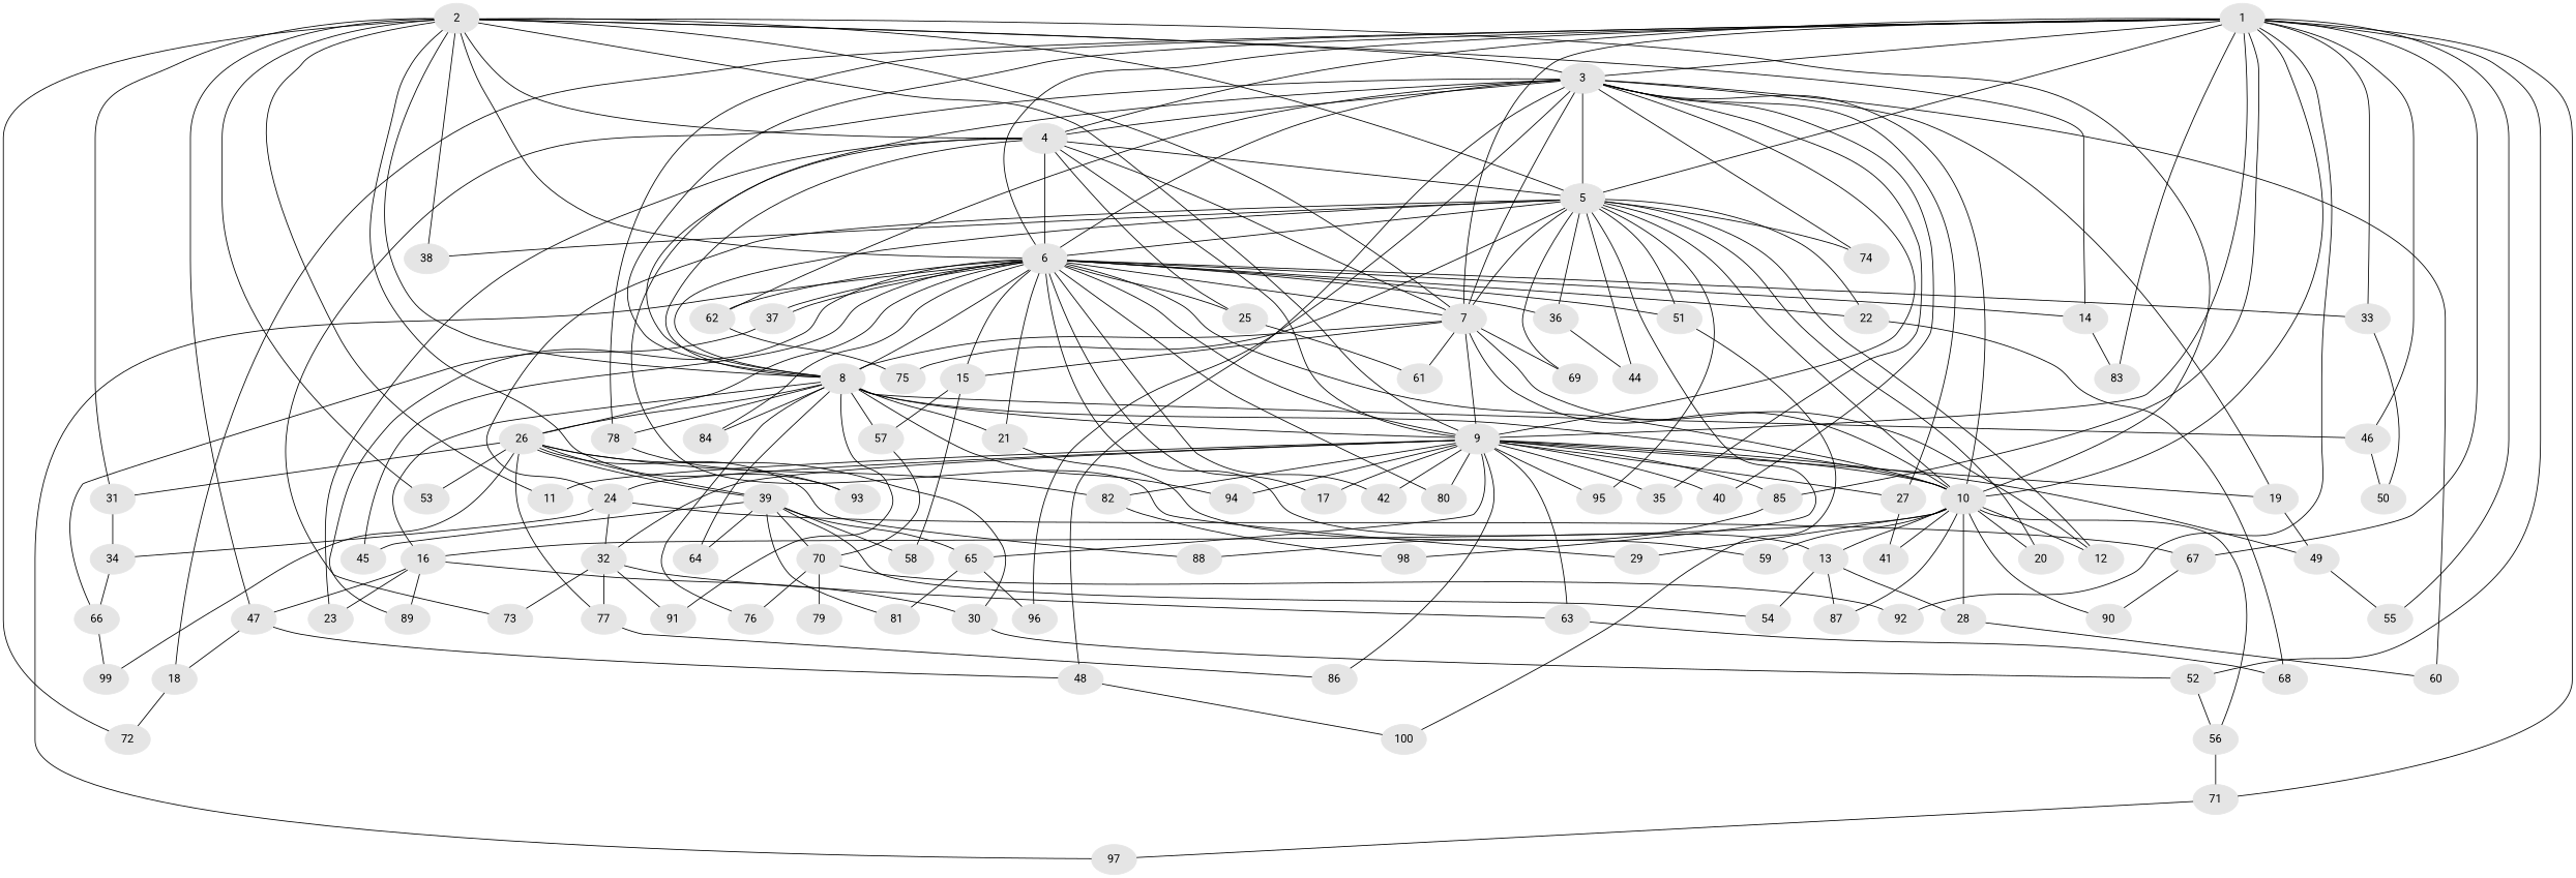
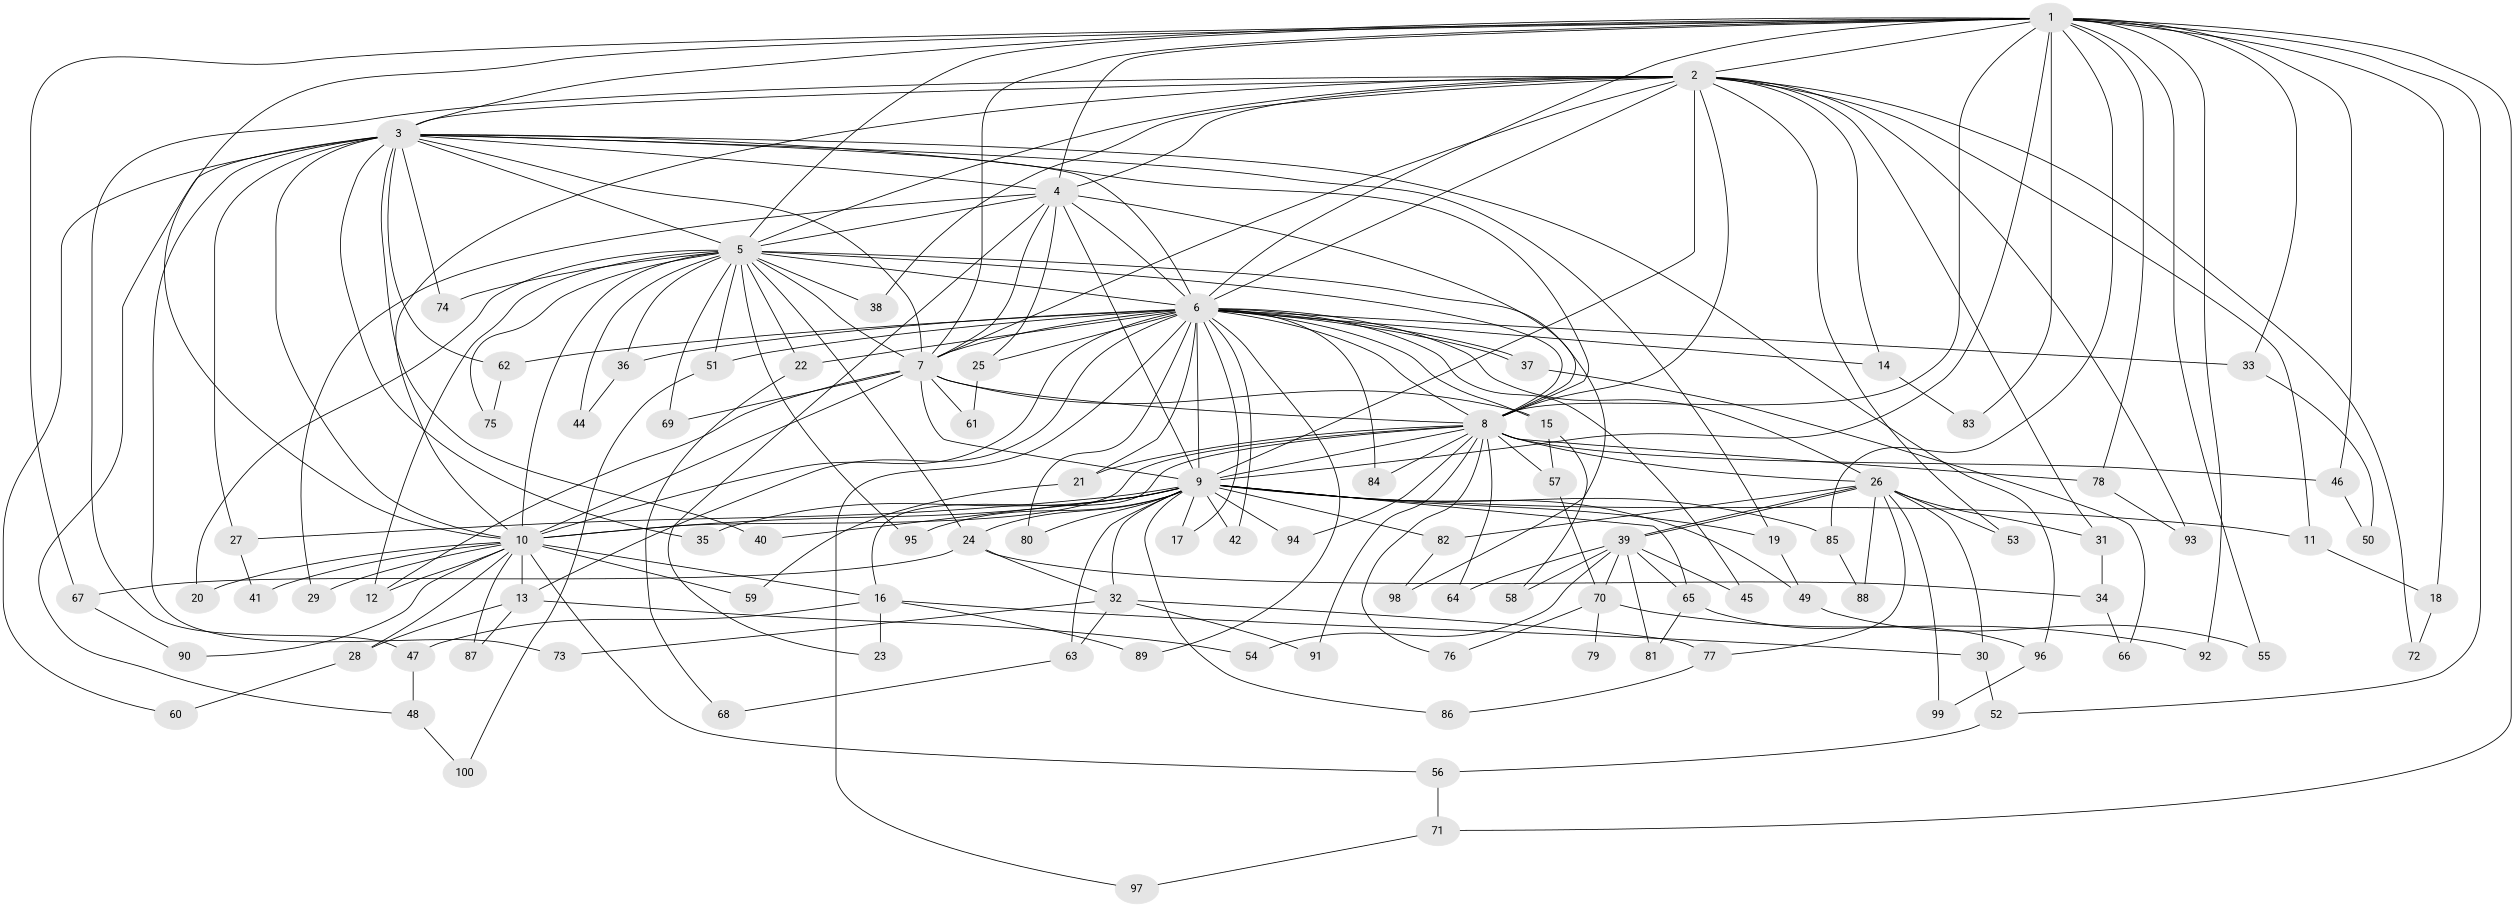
  graph {
    fontname=Roboto
    node [color=gray90 fontname=Roboto style=filled]
    edge [fontname=Roboto]
    1
    2
    3
    4
    5
    6
    7
    8
    9
    10
    18
    33
    46
    52
    55
    67
    71
    78
    83
    85
    92
    11
    14
    31
    38
    47
    53
    72
    93
    19
    27
    35
    40
    48
    60
    62
    73
    74
    96
    23
    25
    29
    20
    22
    24
    36
    44
    51
    69
    75
    95
    98
    12
    13
    15
    17
    21
    26
    37
    42
    45
    80
    84
    89
    97
    61
    16
    57
    64
    76
    91
    94
    32
    49
    63
    65
    82
    86
    28
    41
    56
    59
    87
    90
    50
    88
    34
    100
    68
    54
    58
    30
    39
    77
    99
    66
    70
    81
    79
+   1 -- 2
    1 -- 3
    1 -- 4
    1 -- 5
    1 -- 6
    1 -- 7
    1 -- 8
    1 -- 9
    1 -- 10
    1 -- 18
    1 -- 33
    1 -- 46
    1 -- 52
    1 -- 55
    1 -- 67
    1 -- 71
    1 -- 78
    1 -- 83
    1 -- 85
    1 -- 92
    2 -- 3
    2 -- 4
    2 -- 5
    2 -- 6
    2 -- 7
    2 -- 8
    2 -- 9
    2 -- 10
    2 -- 11
    2 -- 14
    2 -- 31
    2 -- 38
    2 -- 47
    2 -- 53
    2 -- 72
    2 -- 93
    3 -- 4
    3 -- 5
    3 -- 6
    3 -- 7
    3 -- 8
-   3 -- 9
    3 -- 10
    3 -- 19
    3 -- 27
    3 -- 35
    3 -- 40
    3 -- 48
    3 -- 60
    3 -- 62
    3 -- 73
    3 -- 74
    3 -- 96
    4 -- 5
    4 -- 6
    4 -- 7
    4 -- 8
    4 -- 9
    4 -- 23
    4 -- 25
    4 -- 29
    5 -- 6
    5 -- 7
    5 -- 8
    5 -- 10
    5 -- 38
    5 -- 74
    5 -- 20
    5 -- 22
    5 -- 24
    5 -- 36
    5 -- 44
    5 -- 51
    5 -- 69
    5 -- 75
    5 -- 95
    5 -- 98
    5 -- 12
    6 -- 7
    6 -- 8
    6 -- 9
    6 -- 10
    6 -- 33
    6 -- 14
    6 -- 62
    6 -- 25
    6 -- 22
    6 -- 36
    6 -- 51
    6 -- 13
    6 -- 15
    6 -- 17
    6 -- 21
    6 -- 26
    6 -- 37
    6 -- 37
    6 -- 42
    6 -- 45
    6 -- 80
    6 -- 84
    6 -- 89
    6 -- 97
    7 -- 8
    7 -- 9
    7 -- 10
    7 -- 69
    7 -- 12
    7 -- 15
    7 -- 61
    8 -- 9
    8 -- 10
    8 -- 46
    8 -- 78
    8 -- 21
    8 -- 26
    8 -- 84
    8 -- 16
    8 -- 57
    8 -- 64
    8 -- 76
    8 -- 91
    8 -- 94
    9 -- 10
    9 -- 85
    9 -- 11
    9 -- 19
    9 -- 27
    9 -- 35
    9 -- 40
    9 -- 24
    9 -- 95
    9 -- 17
    9 -- 42
    9 -- 80
    9 -- 94
    9 -- 32
    9 -- 49
    9 -- 63
    9 -- 65
    9 -- 82
    9 -- 86
    10 -- 29
    10 -- 20
    10 -- 12
    10 -- 13
    10 -- 16
    10 -- 28
    10 -- 41
    10 -- 56
    10 -- 59
    10 -- 87
    10 -- 90
    18 -- 72
    33 -- 50
    46 -- 50
    52 -- 56
    67 -- 90
    71 -- 97
    78 -- 93
    85 -- 88
-   47 -- 18
+   11 -- 18
    14 -- 83
    31 -- 34
    47 -- 48
    19 -- 49
    27 -- 41
    48 -- 100
    62 -- 75
    25 -- 61
    22 -- 68
    24 -- 67
    24 -- 32
    24 -- 34
    36 -- 44
    51 -- 100
    13 -- 28
    13 -- 87
    13 -- 54
    15 -- 57
    15 -- 58
    21 -- 59
    26 -- 31
    26 -- 53
    26 -- 82
    26 -- 88
    26 -- 30
    26 -- 39
    26 -- 39
    26 -- 77
    26 -- 99
    37 -- 66
    16 -- 47
    16 -- 23
    16 -- 89
    16 -- 30
    57 -- 70
    32 -- 73
    32 -- 91
    32 -- 63
    32 -- 77
    49 -- 55
    63 -- 68
    65 -- 96
    65 -- 81
    82 -- 98
    28 -- 60
    56 -- 71
    34 -- 66
    30 -- 52
    39 -- 45
    39 -- 64
    39 -- 65
    39 -- 54
    39 -- 58
    39 -- 70
    39 -- 81
    77 -- 86
-   66 -- 99
+   96 -- 99
    70 -- 92
    70 -- 76
    70 -- 79
  }
